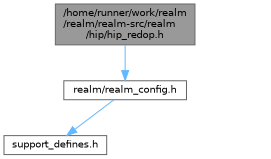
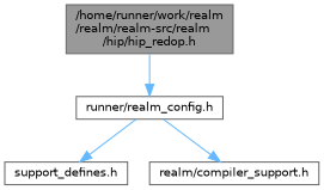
  digraph {
    node [color=grey40 fillcolor=white fontname=Helvetica fontsize=10 shape=box style=filled]
    edge [color=steelblue1 fontname=Helvetica fontsize=10 labelfontname=Helvetica labelfontsize=10 style=solid]
    n1 [color=gray40 fillcolor=grey60 fontcolor=black height=0.2 label="/home/runner/work/realm\l/realm/realm-src/realm\l/hip/hip_redop.h" width=0.4]
-   n2 [height=0.2 label="realm/realm_config.h" width=0.4]
+   n2 [height=0.2 label="runner/realm_config.h" width=0.4]
    n3 [height=0.2 label="support_defines.h" width=0.4]
+   n4 [height=0.2 label="realm/compiler_support.h" width=0.4]
    n1 -> n2
    n2 -> n3
+   n2 -> n4
  }
